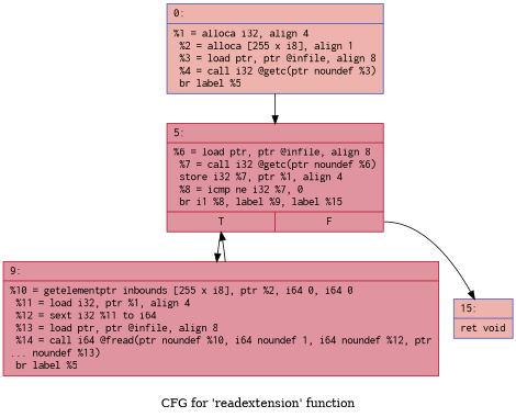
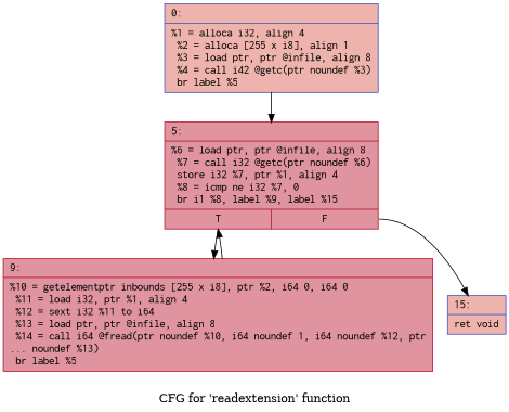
  digraph {
    label="CFG for 'readextension' function"
    node [color="#3d50c3ff" fillcolor="#d6524470" fontname=Courier shape=record style=filled]
-   n1 [label="{0:\l|  %1 = alloca i32, align 4\l  %2 = alloca [255 x i8], align 1\l  %3 = load ptr, ptr @infile, align 8\l  %4 = call i32 @getc(ptr noundef %3)\l  br label %5\l}"]
+   n1 [label="{0:\l|  %1 = alloca i32, align 4\l  %2 = alloca [255 x i8], align 1\l  %3 = load ptr, ptr @infile, align 8\l  %4 = call i42 @getc(ptr noundef %3)\l  br label %5\l}"]
    n2 [color="#b70d28ff" fillcolor="#b70d2870" label="{5:\l|  %6 = load ptr, ptr @infile, align 8\l  %7 = call i32 @getc(ptr noundef %6)\l  store i32 %7, ptr %1, align 4\l  %8 = icmp ne i32 %7, 0\l  br i1 %8, label %9, label %15\l|{<s0>T|<s1>F}}"]
    n3 [color="#b70d28ff" fillcolor="#b70d2870" label="{9:\l|  %10 = getelementptr inbounds [255 x i8], ptr %2, i64 0, i64 0\l  %11 = load i32, ptr %1, align 4\l  %12 = sext i32 %11 to i64\l  %13 = load ptr, ptr @infile, align 8\l  %14 = call i64 @fread(ptr noundef %10, i64 noundef 1, i64 noundef %12, ptr\l... noundef %13)\l  br label %5\l}"]
    n4 [label="{15:\l|  ret void\l}"]
    n1 -> n2
    n2 -> n3 [tailport=s0]
    n2 -> n4 [tailport=s1]
    n3 -> n2
  }
